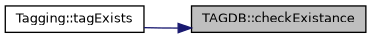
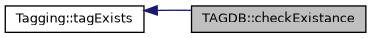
  digraph {
    rankdir=RL
    node [color=black fontname=Helvetica fontsize=10 shape=record style=filled]
    n1 [fillcolor=grey75 fontcolor=black height=0.2 label="TAGDB::checkExistance" width=0.4]
    n2 [fillcolor=white height=0.2 label="Tagging::tagExists" width=0.4]
-   n1 -> n2 [color=midnightblue dir=back fontname=Helvetica fontsize=10 labelfontname=Helvetica labelfontsize=10 style=solid]
+   n2 -> n1 [color=midnightblue dir=back fontname=Helvetica fontsize=10 labelfontname=Helvetica labelfontsize=10 style=solid]
  }
